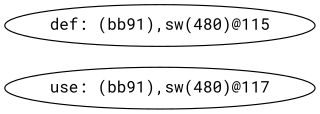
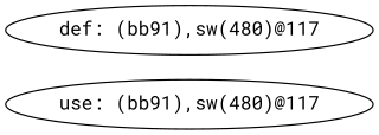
  digraph {
    rankdir=LR
    fontname="Roboto Mono"
    node [fontname="Roboto Mono"]
    n1 [label="use: (bb91),sw(480)@117"]
-   n2 [label="def: (bb91),sw(480)@115"]
+   n2 [label="def: (bb91),sw(480)@117"]
  }
